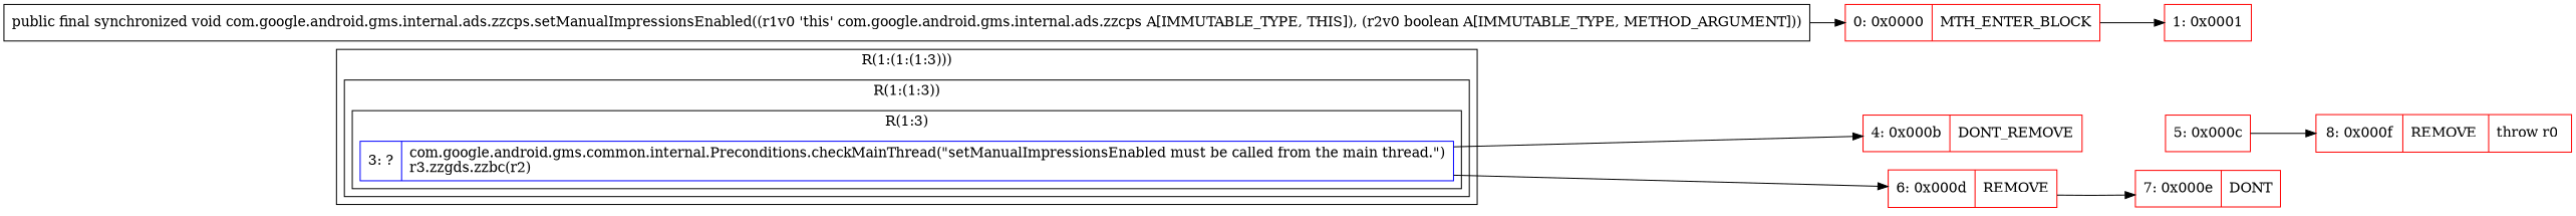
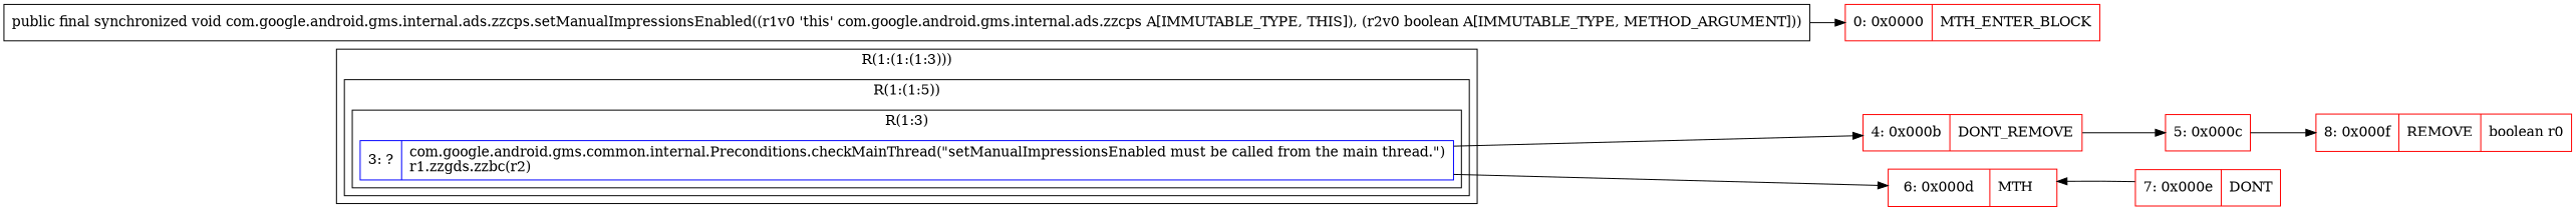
  digraph {
    rankdir=LR
    node [color=red shape=record]
-   n1 [color=blue label="{3\:\ ?|com.google.android.gms.common.internal.Preconditions.checkMainThread(\"setManualImpressionsEnabled must be called from the main thread.\")\lr3.zzgds.zzbc(r2)\l}"]
+   n1 [color=blue label="{3\:\ ?|com.google.android.gms.common.internal.Preconditions.checkMainThread(\"setManualImpressionsEnabled must be called from the main thread.\")\lr1.zzgds.zzbc(r2)\l}"]
    n2 [label="{4\:\ 0x000b|DONT_REMOVE\l}"]
-   n3 [label="{6\:\ 0x000d|REMOVE\l}"]
+   n3 [label="{6\:\ 0x000d|MTH\l}"]
    n4 [label="{5\:\ 0x000c}"]
    n5 [label="{7\:\ 0x000e|DONT\l}"]
    n6 [label="{0\:\ 0x0000|MTH_ENTER_BLOCK\l}"]
-   n7 [label="{1\:\ 0x0001}"]
-   n8 [label="{8\:\ 0x000f|REMOVE\l|throw r0\l}"]
+   n8 [label="{8\:\ 0x000f|REMOVE\l|boolean r0\l}"]
    n9 [label="{public final synchronized void com.google.android.gms.internal.ads.zzcps.setManualImpressionsEnabled((r1v0 'this' com.google.android.gms.internal.ads.zzcps A[IMMUTABLE_TYPE, THIS]), (r2v0 boolean A[IMMUTABLE_TYPE, METHOD_ARGUMENT])) }" color=""]
    subgraph cluster_1 {
      label="R(1:(1:(1:3)))"
      subgraph cluster_2 {
-       label="R(1:(1:3))"
+       label="R(1:(1:5))"
        subgraph cluster_3 {
          label="R(1:3)"
          n1
        }
      }
    }
    n1 -> n2
    n1 -> n3
-   n3 -> n5
+   n2 -> n4
+   n5 -> n3
    n4 -> n8
-   n6 -> n7
    n9 -> n6
  }
